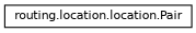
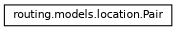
  digraph {
    rankdir=LR
-   n1 [color=black fillcolor=white fontname=Helvetica fontsize=10 height=0.2 label="routing.location.location.Pair" shape=record style=filled width=0.4]
+   n1 [color=black fillcolor=white fontname=Helvetica fontsize=10 height=0.2 label="routing.models.location.Pair" shape=record style=filled width=0.4]
  }
